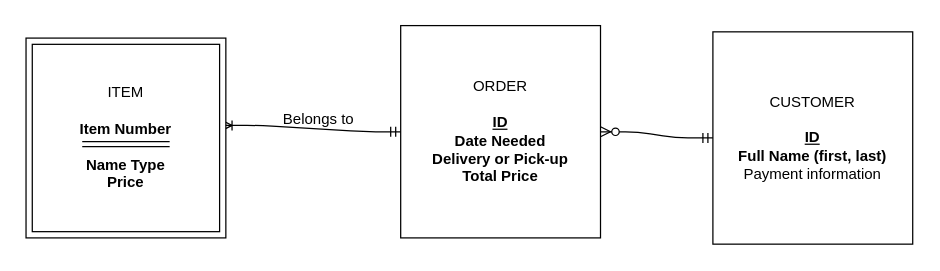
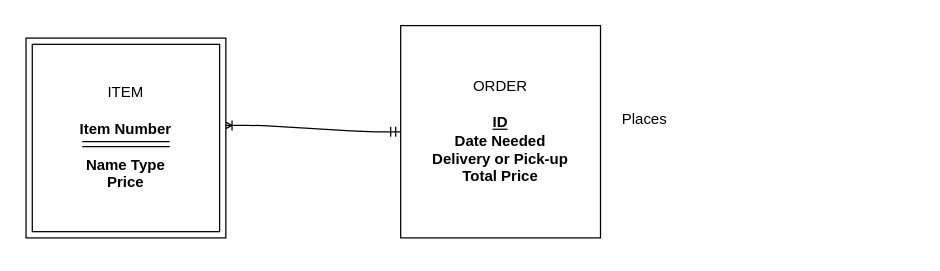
  <mxCell id="0" />
  <mxCell id="1" parent="0" />
  <mxCell id="2" value="ORDER&lt;br&gt;&lt;br&gt;&lt;b&gt;&lt;u&gt;ID&lt;/u&gt;&lt;/b&gt;&lt;br&gt;&lt;b&gt;Date Needed&lt;br&gt;Delivery or Pick-up&lt;br&gt;Total Price&lt;/b&gt;" style="whiteSpace=wrap;html=1;align=center;" parent="1" vertex="1"><mxGeometry x="320" y="20" width="160" height="170" as="geometry" /></mxCell>
- <mxCell id="3" value="CUSTOMER&lt;br&gt;&lt;br&gt;&lt;b&gt;&lt;u&gt;ID&lt;/u&gt;&lt;/b&gt;&lt;br&gt;&lt;b&gt;Full Name (first, last)&lt;/b&gt;&lt;br&gt;Payment information" style="whiteSpace=wrap;html=1;align=center;" parent="1" vertex="1"><mxGeometry x="570" y="25" width="160" height="170" as="geometry" /></mxCell>
- <mxCell id="4" value="" style="edgeStyle=entityRelationEdgeStyle;fontSize=12;html=1;endArrow=ERmandOne;startArrow=ERzeroToMany;exitX=1;exitY=0.5;exitDx=0;exitDy=0;entryX=0;entryY=0.5;entryDx=0;entryDy=0;endFill=0;" parent="1" source="2" target="3" edge="1"><mxGeometry width="100" height="100" relative="1" as="geometry"><mxPoint x="270" y="125" as="sourcePoint" /><mxPoint x="370" y="25" as="targetPoint" /></mxGeometry></mxCell>
+ <mxCell id="5" value="Places" style="text;html=1;align=center;verticalAlign=middle;resizable=0;points=[];autosize=1;" parent="1" vertex="1"><mxGeometry x="490" y="85" width="50" height="20" as="geometry" /></mxCell>
  <mxCell id="6" value="" style="edgeStyle=entityRelationEdgeStyle;fontSize=12;html=1;endArrow=ERmandOne;startArrow=ERoneToMany;exitX=0.981;exitY=0.437;exitDx=0;exitDy=0;exitPerimeter=0;entryX=0;entryY=0.5;entryDx=0;entryDy=0;endFill=0;" parent="1" source="8" target="2" edge="1"><mxGeometry width="100" height="100" relative="1" as="geometry"><mxPoint x="180.678" y="112.35" as="sourcePoint" /><mxPoint x="310" y="45" as="targetPoint" /></mxGeometry></mxCell>
- <mxCell id="7" value="Belongs to" style="text;html=1;align=center;verticalAlign=middle;resizable=0;points=[];autosize=1;" parent="1" vertex="1"><mxGeometry x="219" y="85" width="70" height="20" as="geometry" /></mxCell>
  <mxCell id="8" value="ITEM&lt;br&gt;&lt;br&gt;&lt;b&gt;Item Number&lt;br&gt;&lt;br&gt;Name Type&lt;br&gt;Price&lt;/b&gt;" style="shape=ext;margin=3;double=1;whiteSpace=wrap;html=1;align=center;" parent="1" vertex="1"><mxGeometry x="20" y="30" width="160" height="160" as="geometry" /></mxCell>
  <mxCell id="9" value="" style="shape=link;html=1;startArrow=ERoneToMany;startFill=0;" parent="1" edge="1"><mxGeometry width="50" height="50" relative="1" as="geometry"><mxPoint x="65" y="115" as="sourcePoint" /><mxPoint x="135" y="115" as="targetPoint" /><Array as="points"><mxPoint x="100" y="115" /></Array></mxGeometry></mxCell>
